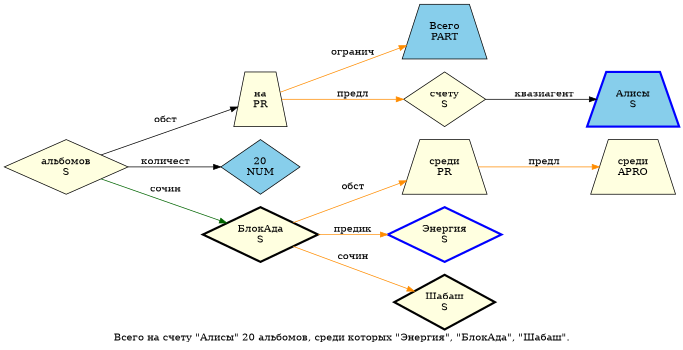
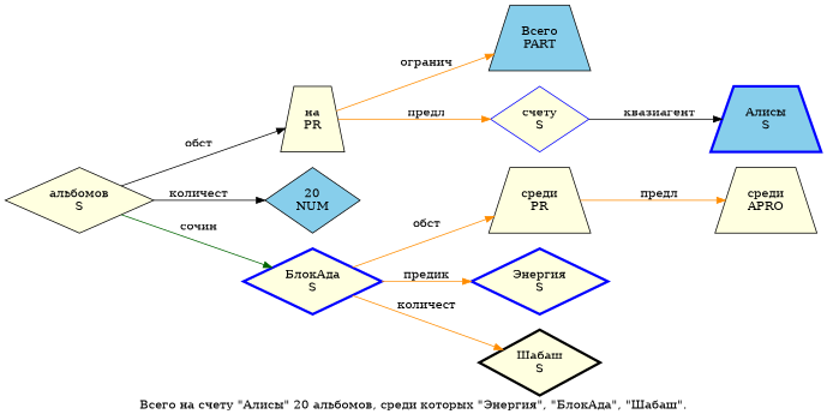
  digraph {
    label="Всего на счету \"Алисы\" 20 альбомов, среди которых \"Энергия\", \"БлокАда\", \"Шабаш\"."
    rankdir=LR
    node [fillcolor=lightyellow penwidth=1 shape=diamond style=filled]
    edge [color=darkorange]
    n1 [fillcolor=skyblue label="Всего\nPART" shape=trapezium]
    n2 [label="на\nPR" shape=trapezium]
-   n3 [label="счету\nS"]
+   n3 [label="счету\nS" color=blue]
    n4 [color=blue fillcolor=skyblue label="Алисы\nS" penwidth=3 shape=trapezium]
    n5 [fillcolor=skyblue label="20\nNUM"]
    n6 [label="альбомов\nS"]
-   n7 [color=black label="БлокАда\nS" penwidth=3]
+   n7 [color=blue label="БлокАда\nS" penwidth=3]
    n8 [label="среди\nPR" shape=trapezium]
    n9 [color=blue label="Энергия\nS" penwidth=3]
    n10 [color=black label="Шабаш\nS" penwidth=3]
    n11 [label="среди\nAPRO" shape=trapezium]
    n2 -> n1 [label="огранич"]
    n2 -> n3 [label="предл"]
    n3 -> n4 [color=black label="квазиагент"]
    n6 -> n2 [color=black label="обст"]
    n6 -> n5 [color=black label="количест"]
    n6 -> n7 [color=darkgreen label="сочин"]
    n7 -> n8 [label="обст"]
    n7 -> n9 [label="предик"]
-   n7 -> n10 [label="сочин"]
+   n7 -> n10 [label="количест"]
    n8 -> n11 [label="предл"]
  }
